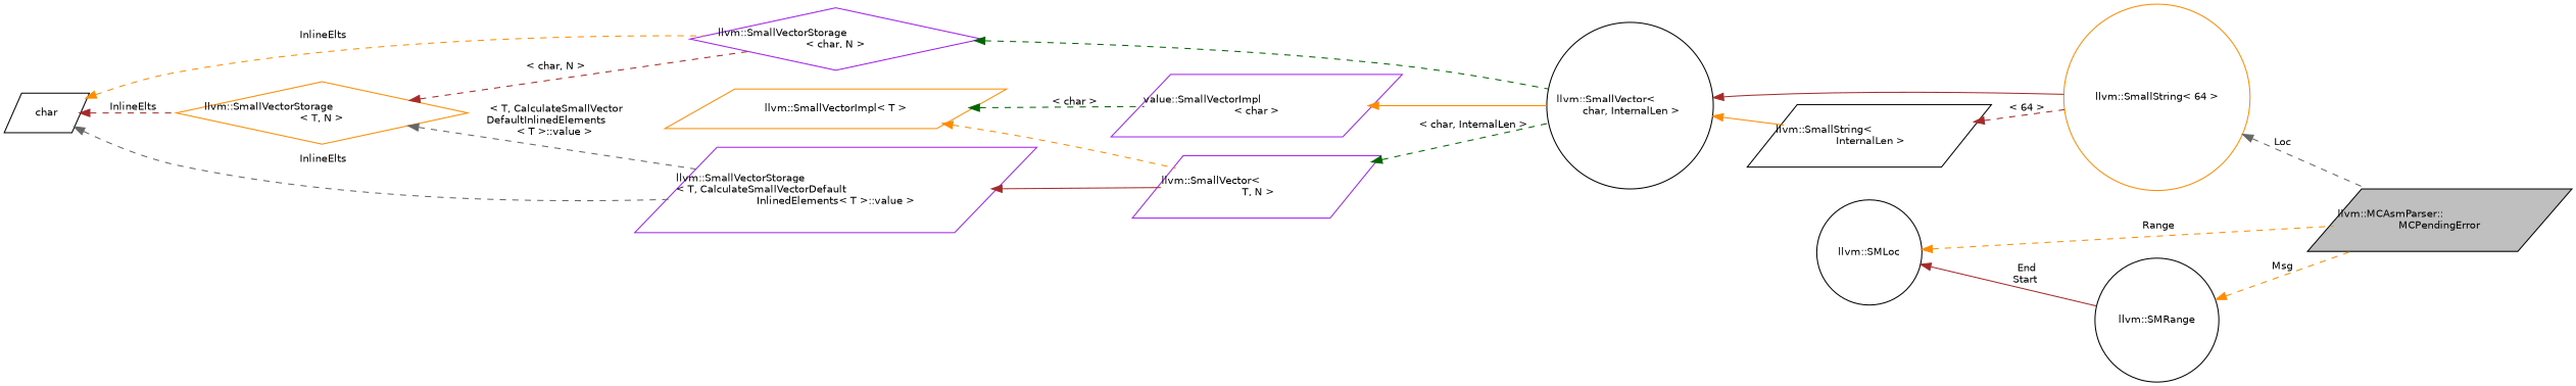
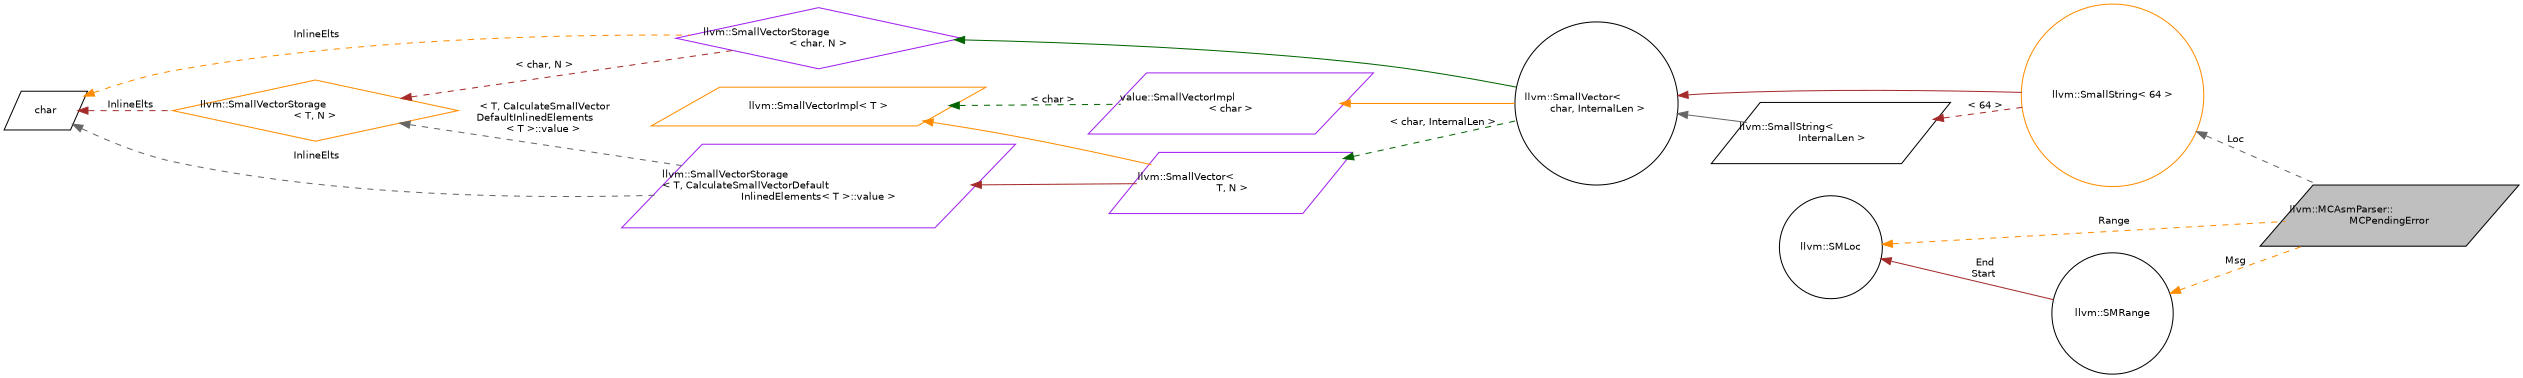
  digraph {
    rankdir=LR
    node [color=black fontname=Helvetica fontsize=10 shape=parallelogram]
    edge [color=brown dir=back fontname=Helvetica fontsize=10 labelfontname=Helvetica labelfontsize=10 style=dashed]
    n1 [fillcolor=grey75 fontcolor=black height=0.2 label="llvm::MCAsmParser::\lMCPendingError" style=filled width=0.4]
    n2 [color=darkorange height=0.2 label="llvm::SmallString\< 64 \>" shape=circle width=0.4]
    n3 [height=0.2 label="llvm::SmallVector\<\l char, InternalLen \>" shape=circle width=0.4]
    n4 [height=0.2 label="llvm::SmallString\<\l InternalLen \>" width=0.4]
    n5 [color=purple height=0.2 label="value::SmallVectorImpl\l\< char \>" width=0.4]
    n6 [color=darkorange height=0.2 label="llvm::SmallVectorImpl\< T \>" width=0.4]
    n7 [color=purple height=0.2 label="llvm::SmallVector\<\l T, N \>" width=0.4]
    n8 [color=purple height=0.2 label="llvm::SmallVectorStorage\l\< char, N \>" shape=diamond width=0.4]
    n9 [height=0.2 label=char width=0.4]
    n10 [color=darkorange height=0.2 label="llvm::SmallVectorStorage\l\< T, N \>" shape=diamond width=0.4]
    n11 [color=purple height=0.2 label="llvm::SmallVectorStorage\l\< T, CalculateSmallVectorDefault\lInlinedElements\< T \>::value \>" width=0.4]
    n12 [height=0.2 label="llvm::SMLoc" shape=circle width=0.4]
    n13 [height=0.2 label="llvm::SMRange" shape=circle width=0.4]
    n2 -> n1 [color=gray40 label=" Loc"]
    n3 -> n2 [style=solid]
-   n3 -> n4 [color=darkorange style=solid]
+   n3 -> n4 [color=gray40 style=solid]
    n4 -> n2 [label=" \< 64 \>"]
    n5 -> n3 [color=darkorange style=solid]
    n6 -> n5 [color=darkgreen label=" \< char \>"]
-   n6 -> n7 [color=darkorange]
+   n6 -> n7 [color=darkorange style=solid]
    n7 -> n3 [color=darkgreen label=" \< char, InternalLen \>"]
-   n8 -> n3 [color=darkgreen]
+   n8 -> n3 [color=darkgreen style=solid]
    n9 -> n8 [color=darkorange label=" InlineElts"]
    n9 -> n10 [label=" InlineElts"]
    n9 -> n11 [color=gray40 label=" InlineElts"]
    n10 -> n8 [label=" \< char, N \>"]
    n10 -> n11 [color=gray40 label=" \< T, CalculateSmallVector\lDefaultInlinedElements\l\< T \>::value \>"]
    n11 -> n7 [style=solid]
    n12 -> n1 [color=darkorange label=" Range"]
    n12 -> n13 [label=" End\nStart" style=solid]
    n13 -> n1 [color=darkorange label=" Msg"]
  }
